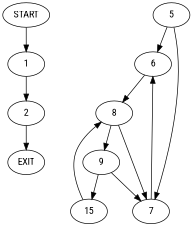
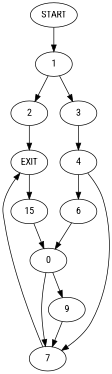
  digraph {
    fontname="Roboto Condensed"
    node [fontname="Roboto Condensed"]
    edge [fontname="Roboto Condensed"]
    n1 [label=START]
    1
    2
+   3
    n5 [label=EXIT]
-   5
+   5 [label=4]
    6
    7
-   8
+   8 [label=0]
    9
    n11 [label=15]
    n1 -> 1
    1 -> 2
+   1 -> 3
    2 -> n5
+   3 -> 5
    5 -> 6
    5 -> 7
    6 -> 8
-   7 -> 6
+   7 -> n5
    8 -> 7
    8 -> 9
    9 -> 7
-   9 -> n11
+   n5 -> n11
    n11 -> 8
  }
